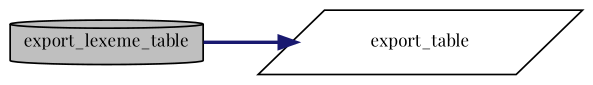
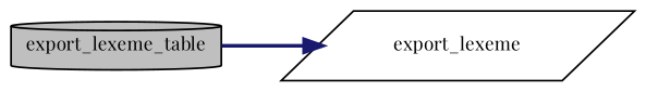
  digraph {
    rankdir=LR
    fontname="Playfair Display"
    node [color=black fontname="Playfair Display" fontsize=10 style=filled]
    n1 [fillcolor=grey75 fontcolor=black height=0.2 label=export_lexeme_table shape=cylinder width=0.4]
-   n2 [fillcolor=white height=0.2 label=export_table shape=parallelogram width=0.4]
+   n2 [fillcolor=white height=0.2 label=export_lexeme shape=parallelogram width=0.4]
    n1 -> n2 [color=midnightblue fontname="Playfair Display" fontsize=10 labelfontname=Helvetica labelfontsize=10 style=bold arrowhead=normal]
  }
